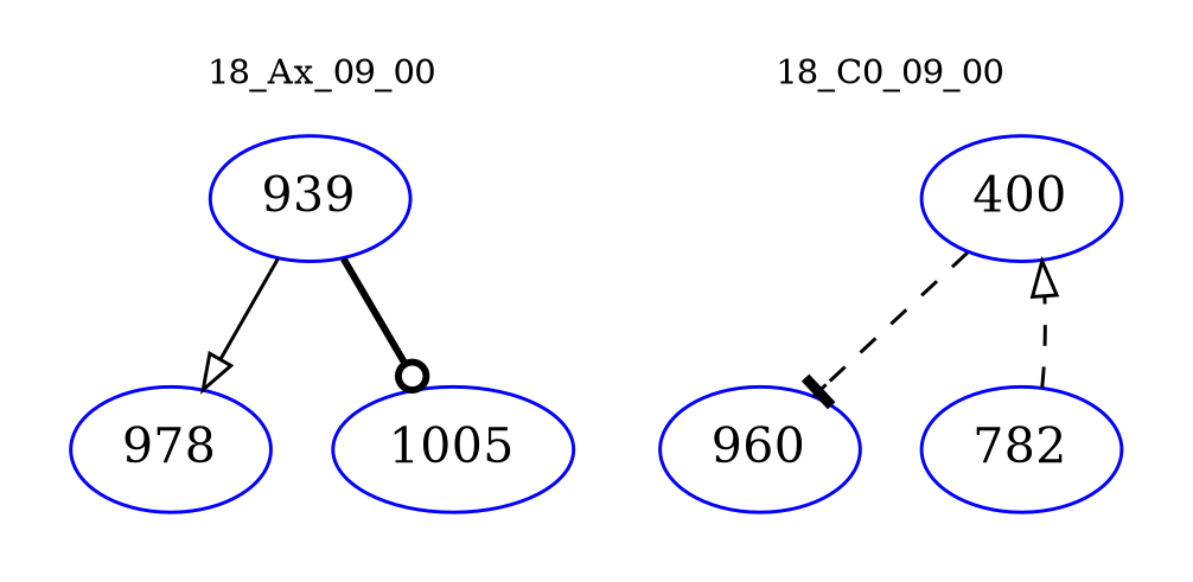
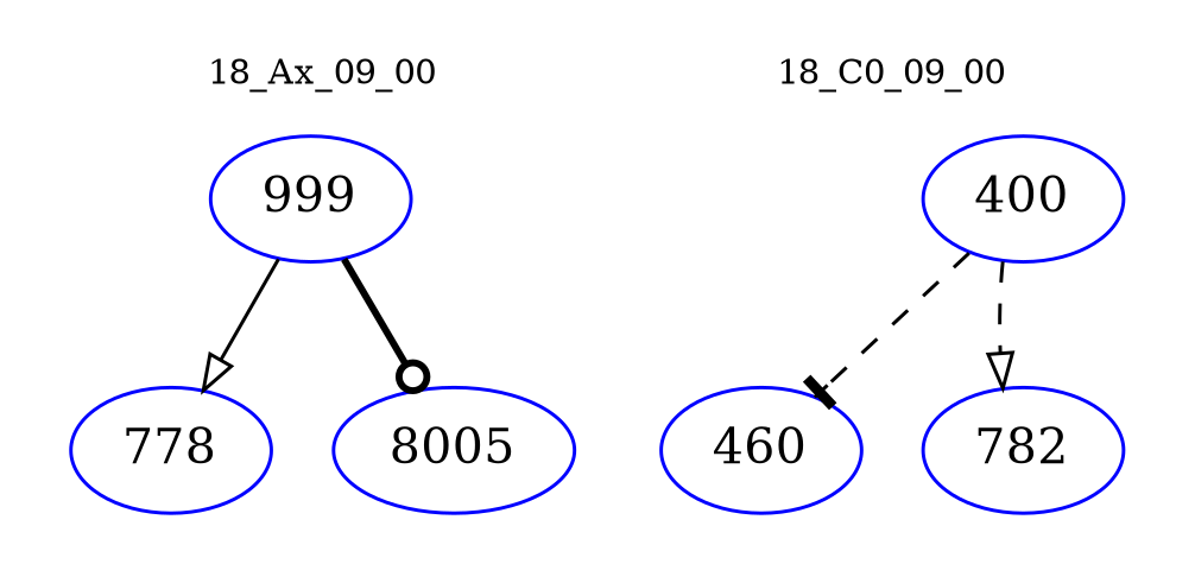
  digraph {
    node [color=blue]
    edge [arrowhead=onormal color=black style=dashed]
-   n1 [label=939]
-   n2 [label=978]
-   n3 [label=1005]
+   n1 [label=999]
+   n2 [label=778]
+   n3 [label=8005]
    n4 [label=400]
-   n5 [label=960]
+   n5 [label=460]
    n6 [label=782]
    subgraph cluster_1 {
      color=white
      fontsize=10
      label="18_Ax_09_00"
      n1
      n2
      n3
    }
    subgraph cluster_2 {
      color=white
      fontsize=10
      label="18_C0_09_00"
      n4
      n5
      n6
    }
    n1 -> n2 [style=solid]
    n1 -> n3 [arrowhead=odot style=bold]
    n4 -> n5 [arrowhead=tee]
-   n6 -> n4
+   n4 -> n6
  }
